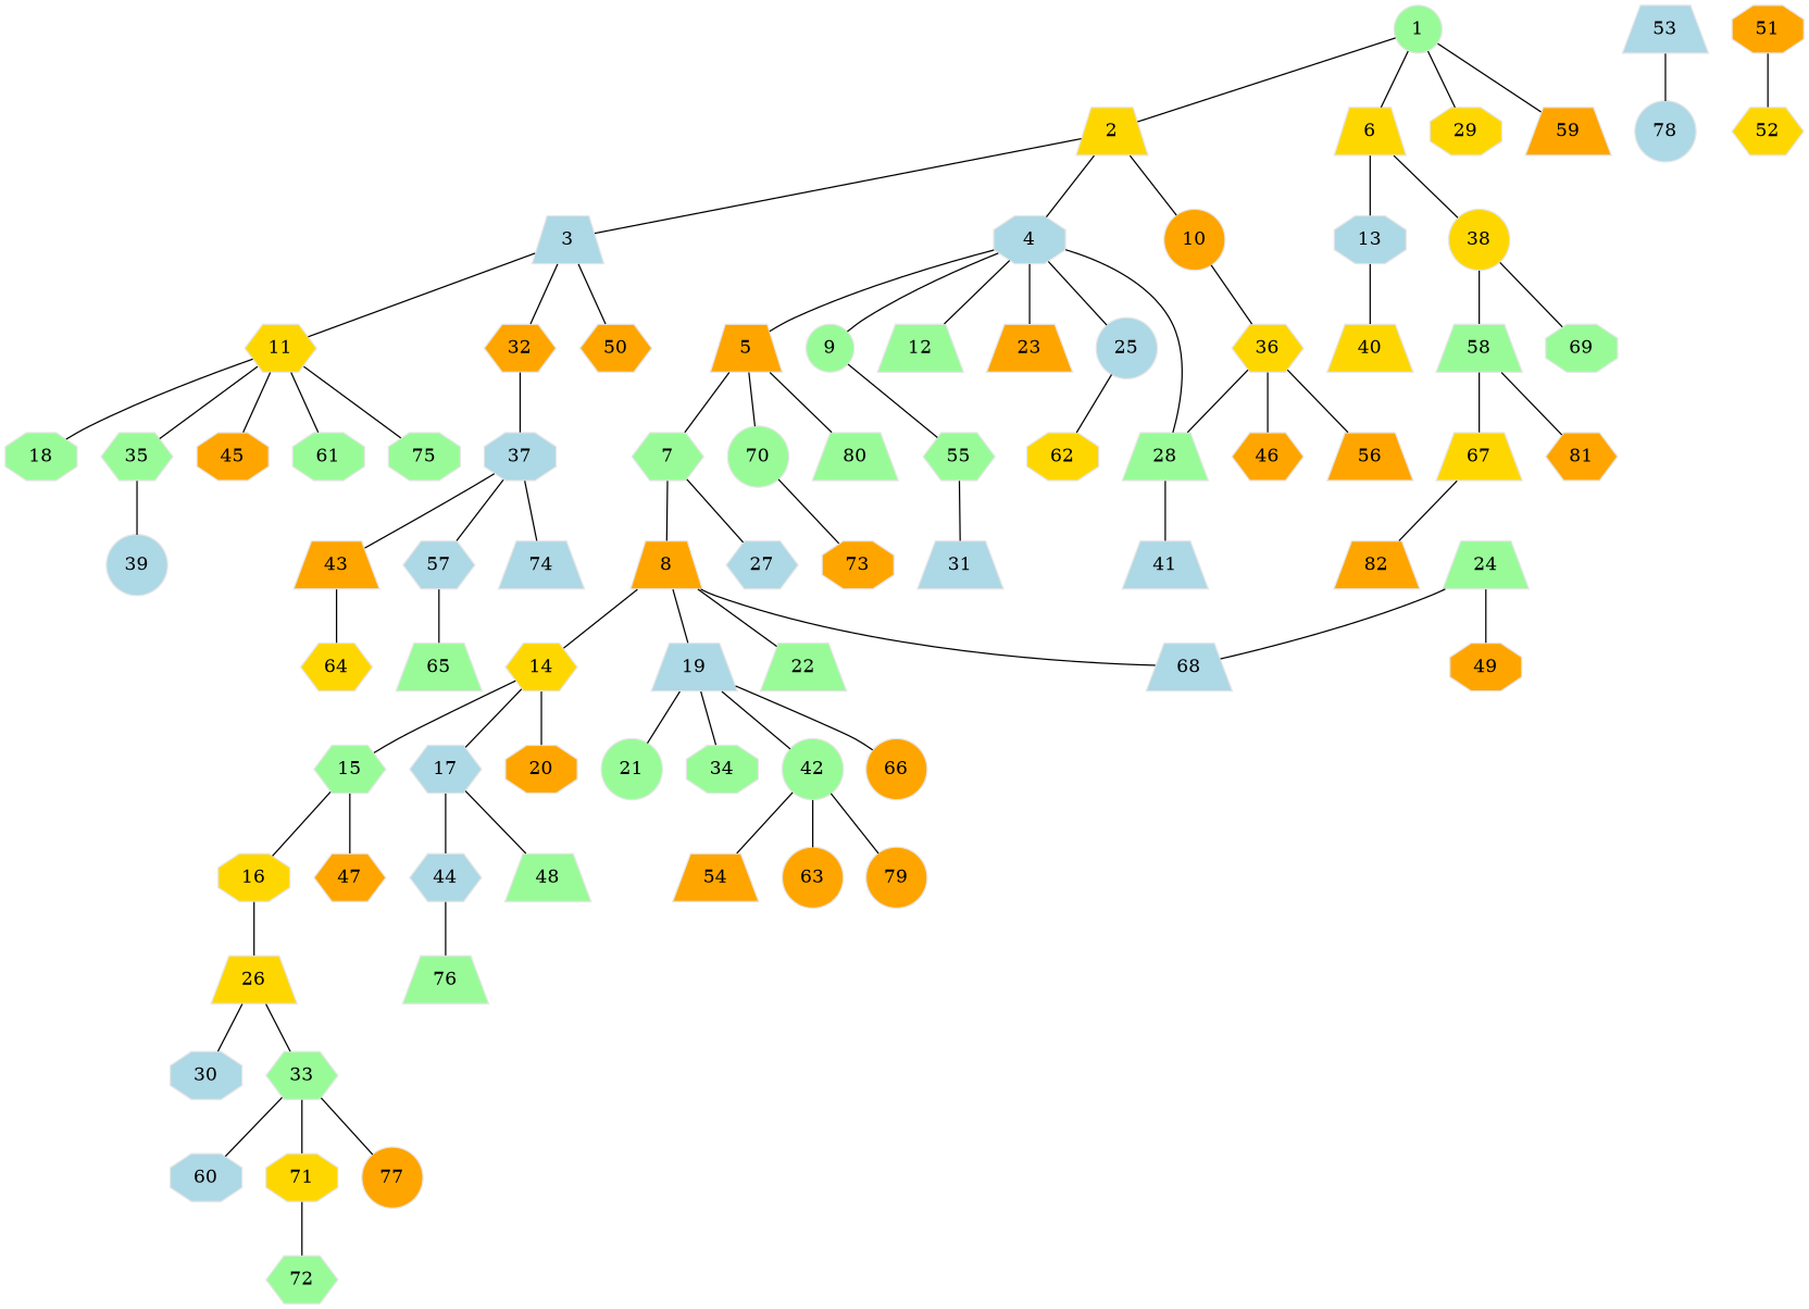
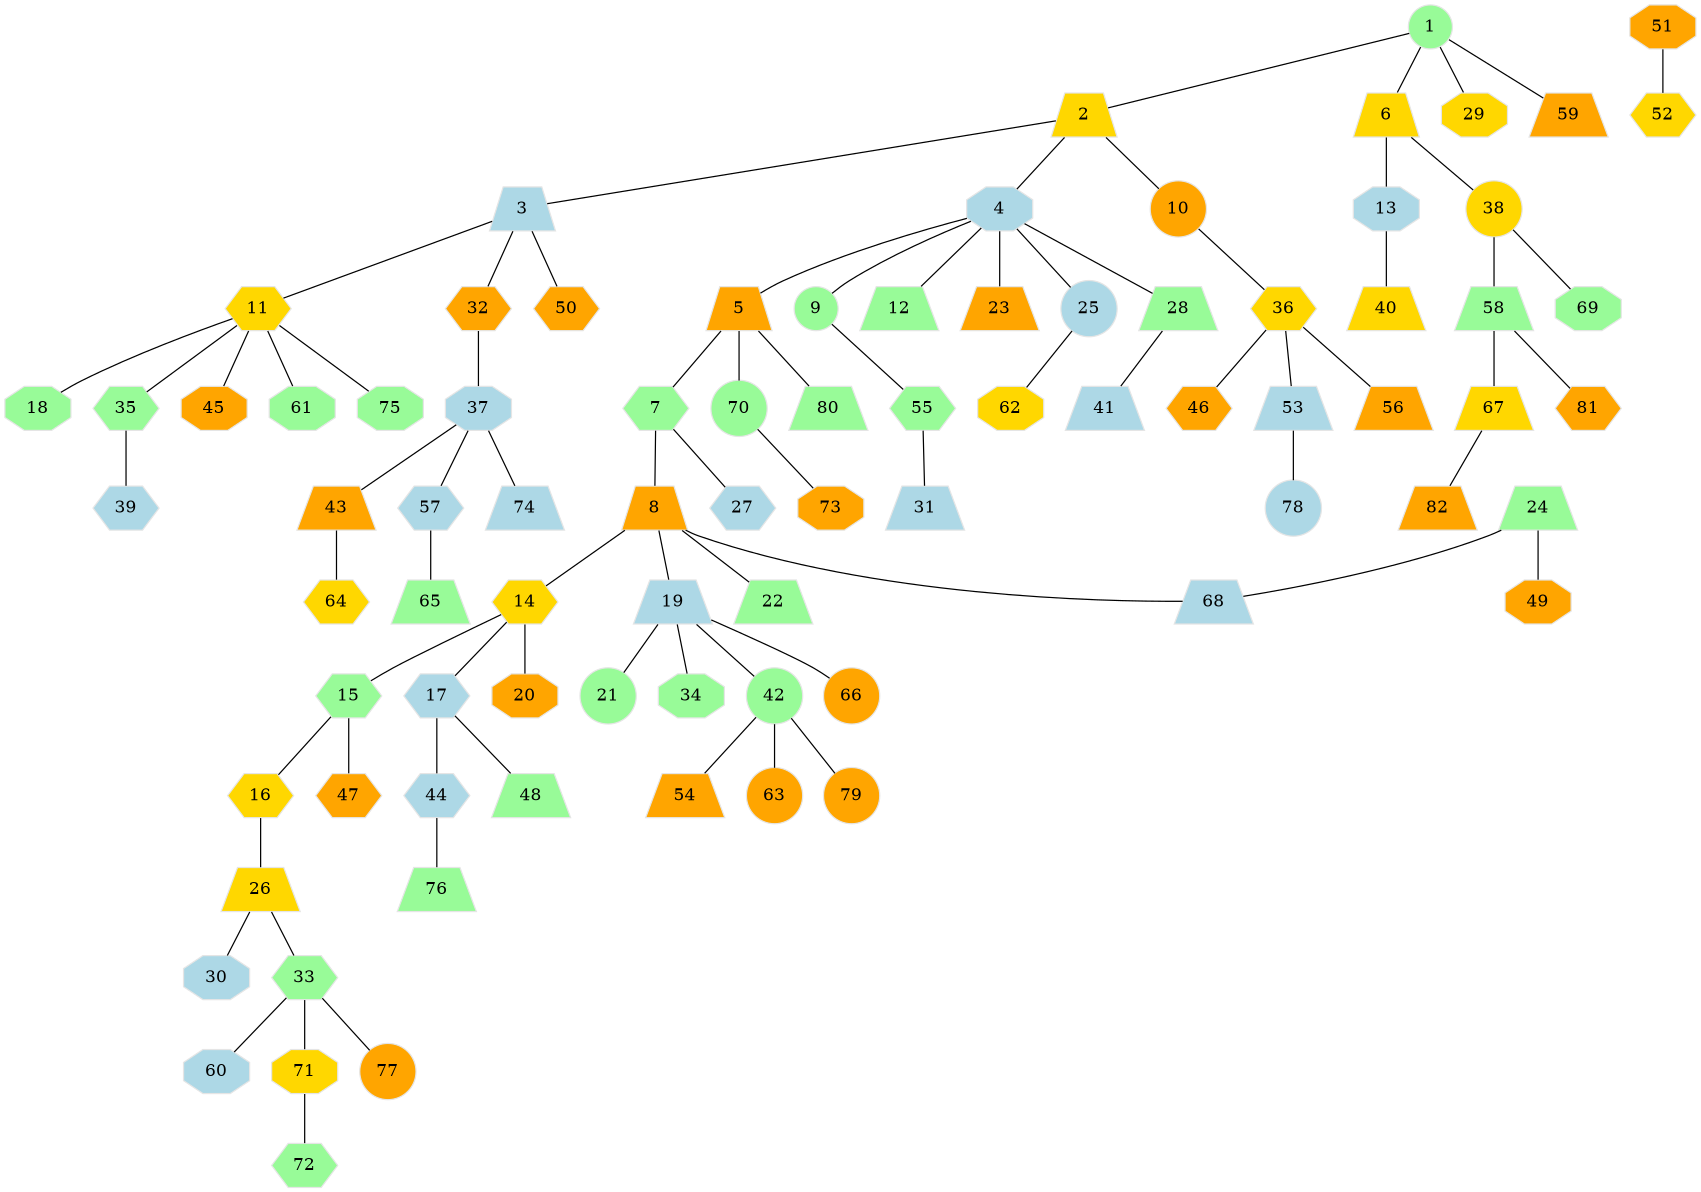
  graph {
    node [color=gray90 fillcolor=palegreen shape=trapezium style=filled]
    1 [shape=circle]
    2 [fillcolor=gold]
    6 [fillcolor=gold]
    29 [fillcolor=gold shape=octagon]
    59 [fillcolor=orange]
    3 [fillcolor=lightblue]
    4 [fillcolor=lightblue shape=octagon]
    10 [fillcolor=orange shape=circle]
    13 [fillcolor=lightblue shape=octagon]
    38 [fillcolor=gold shape=circle]
    11 [fillcolor=gold shape=hexagon]
    32 [fillcolor=orange shape=hexagon]
    50 [fillcolor=orange shape=hexagon]
    5 [fillcolor=orange]
    9 [shape=circle]
    12
    23 [fillcolor=orange]
    25 [fillcolor=lightblue shape=circle]
    28
    36 [fillcolor=gold shape=hexagon]
    18 [shape=octagon]
    35 [shape=hexagon]
    45 [fillcolor=orange shape=octagon]
    61 [shape=octagon]
    75 [shape=octagon]
    37 [fillcolor=lightblue shape=octagon]
    7 [shape=hexagon]
    70 [shape=circle]
    80
    55 [shape=hexagon]
    62 [fillcolor=gold shape=octagon]
    41 [fillcolor=lightblue]
    8 [fillcolor=orange]
    27 [fillcolor=lightblue shape=hexagon]
    73 [fillcolor=orange shape=octagon]
    40 [fillcolor=gold]
    58
    69 [shape=octagon]
    14 [fillcolor=gold shape=hexagon]
    19 [fillcolor=lightblue]
    22
    68 [fillcolor=lightblue]
    15 [shape=hexagon]
    17 [fillcolor=lightblue shape=hexagon]
    20 [fillcolor=orange shape=octagon]
    21 [shape=circle]
    34 [shape=octagon]
    42 [shape=circle]
    66 [fillcolor=orange shape=circle]
    49 [fillcolor=orange shape=octagon]
    24
    31 [fillcolor=lightblue]
    46 [fillcolor=orange shape=hexagon]
    53 [fillcolor=lightblue]
    56 [fillcolor=orange]
-   39 [fillcolor=lightblue shape=circle]
-   16 [fillcolor=gold shape=octagon]
+   39 [fillcolor=lightblue shape=hexagon]
+   16 [fillcolor=gold shape=hexagon]
    47 [fillcolor=orange shape=hexagon]
    44 [fillcolor=lightblue shape=hexagon]
    48
    26 [fillcolor=gold]
    30 [fillcolor=lightblue shape=octagon]
    33 [shape=hexagon]
    76
    54 [fillcolor=orange]
    63 [fillcolor=orange shape=circle]
    79 [fillcolor=orange shape=circle]
    51 [fillcolor=orange shape=octagon]
    52 [fillcolor=gold shape=hexagon]
    60 [fillcolor=lightblue shape=octagon]
    71 [fillcolor=gold shape=octagon]
    77 [fillcolor=orange shape=circle]
    43 [fillcolor=orange]
    57 [fillcolor=lightblue shape=hexagon]
    74 [fillcolor=lightblue]
    72 [shape=hexagon]
    78 [fillcolor=lightblue shape=circle]
    64 [fillcolor=gold shape=hexagon]
    65
    67 [fillcolor=gold]
    81 [fillcolor=orange shape=hexagon]
    82 [fillcolor=orange]
    1 -- 2
    1 -- 6
    1 -- 29
    1 -- 59
    2 -- 3
    2 -- 4
    2 -- 10
    6 -- 13
    6 -- 38
    3 -- 11
    3 -- 32
    3 -- 50
    4 -- 5
    4 -- 9
    4 -- 12
    4 -- 23
    4 -- 25
    4 -- 28
    10 -- 36
    13 -- 40
    38 -- 58
    38 -- 69
    11 -- 18
    11 -- 35
    11 -- 45
    11 -- 61
    11 -- 75
    32 -- 37
    5 -- 7
    5 -- 70
    5 -- 80
    9 -- 55
    25 -- 62
    28 -- 41
    36 -- 46
-   36 -- 28
+   36 -- 53
    36 -- 56
    35 -- 39
    37 -- 43
    37 -- 57
    37 -- 74
    7 -- 8
    7 -- 27
    70 -- 73
    55 -- 31
    8 -- 14
    8 -- 19
    8 -- 22
    8 -- 68
    58 -- 67
    58 -- 81
    14 -- 15
    14 -- 17
    14 -- 20
    19 -- 21
    19 -- 34
    19 -- 42
    19 -- 66
    15 -- 16
    15 -- 47
    17 -- 44
    17 -- 48
    42 -- 54
    42 -- 63
    42 -- 79
    24 -- 68
    24 -- 49
    53 -- 78
    16 -- 26
    44 -- 76
    26 -- 30
    26 -- 33
    33 -- 60
    33 -- 71
    33 -- 77
    51 -- 52
    71 -- 72
    43 -- 64
    57 -- 65
    67 -- 82
  }
